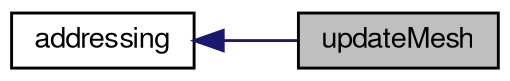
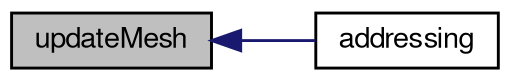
  digraph {
    rankdir=LR
    node [color=black fontname=FreeSans fontsize=10 shape=record]
    n1 [fillcolor=grey75 fontcolor=black height=0.2 label=updateMesh style=filled width=0.4]
    n2 [height=0.2 label=addressing width=0.4]
-   n2 -> n1 [color=midnightblue dir=back fontname=FreeSans fontsize=10 labelfontname=FreeSans labelfontsize=10 style=solid]
+   n1 -> n2 [color=midnightblue dir=back fontname=FreeSans fontsize=10 labelfontname=FreeSans labelfontsize=10 style=solid]
  }
